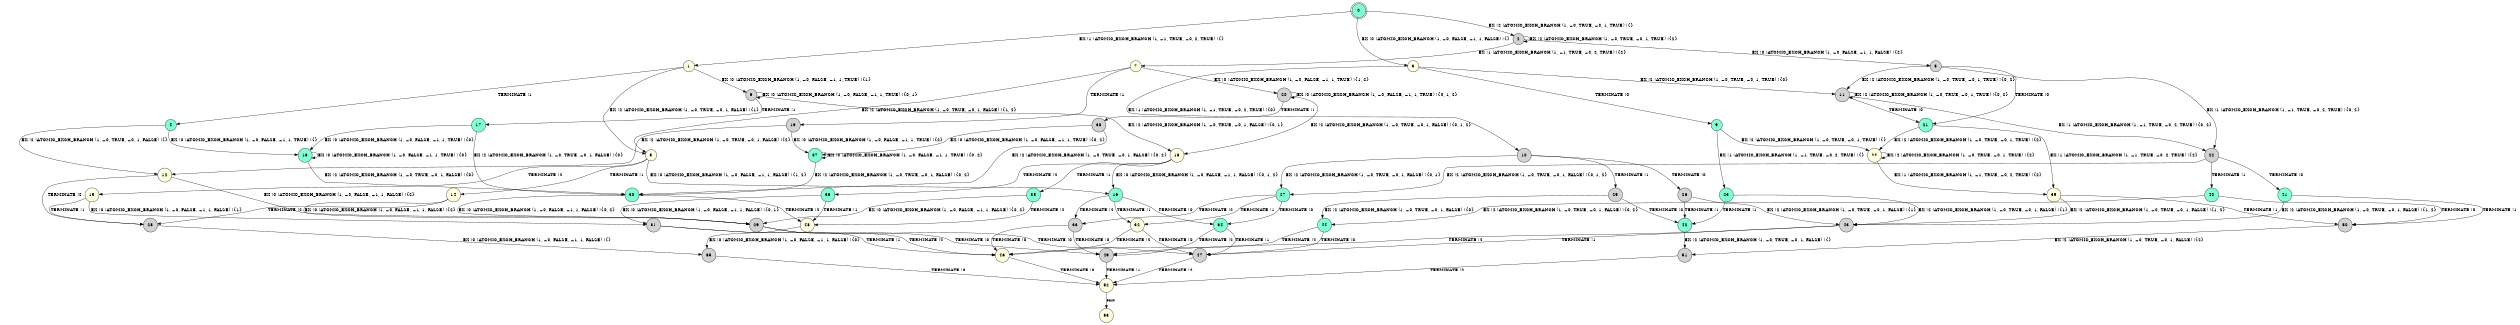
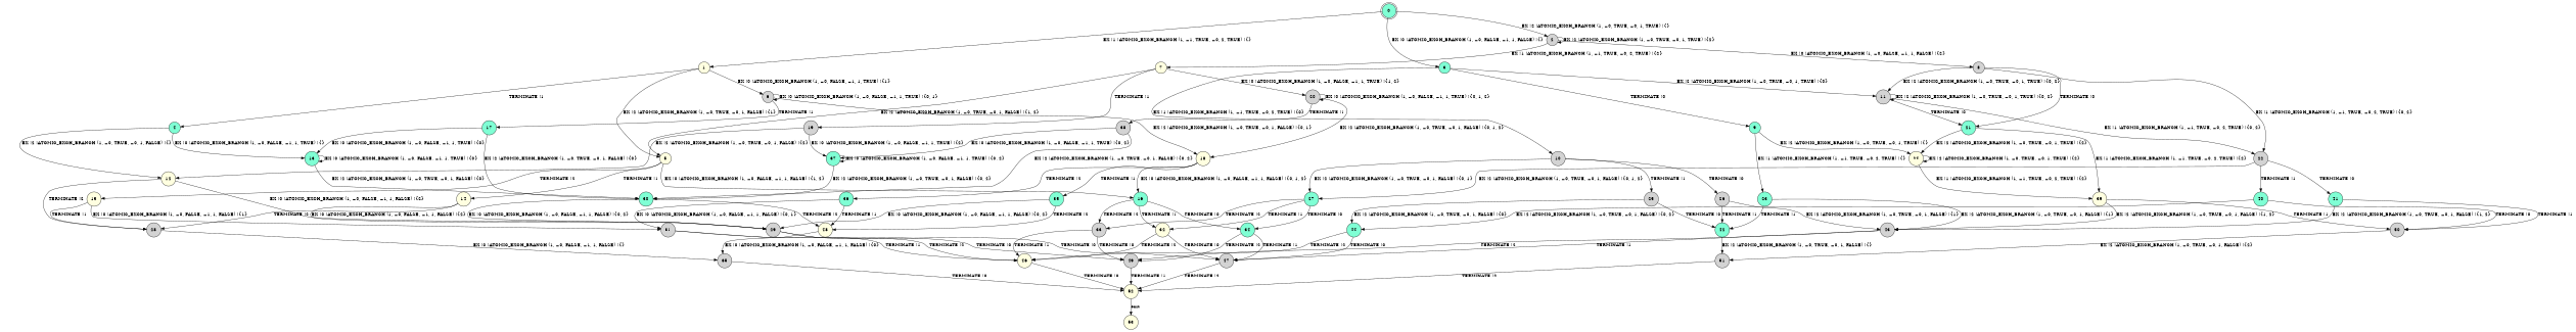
  digraph {
    fontname="DejaVu Serif"
    node [fillcolor=lightgrey fontname="DejaVu Serif" shape=circle style=filled]
    edge [fontname="DejaVu Serif"]
    0 [fillcolor=aquamarine peripheries=2]
    1 [fillcolor=lightyellow]
    2
-   3 [fillcolor=lightyellow]
+   3 [fillcolor=aquamarine]
    4 [fillcolor=aquamarine]
    5 [fillcolor=lightyellow]
    6
    7 [fillcolor=lightyellow]
    8
    9 [fillcolor=aquamarine]
    10
    11
    12 [fillcolor=lightyellow]
    13 [fillcolor=aquamarine]
    14 [fillcolor=lightyellow]
    15 [fillcolor=lightyellow]
    16 [fillcolor=aquamarine]
    17 [fillcolor=aquamarine]
    18 [fillcolor=lightyellow]
    19
    20
    21 [fillcolor=aquamarine]
    22
    23 [fillcolor=aquamarine]
    24 [fillcolor=lightyellow]
    25
    26
    27 [fillcolor=aquamarine]
    28
    29
    30 [fillcolor=aquamarine]
    31
    32 [fillcolor=lightyellow]
    33
    34 [fillcolor=aquamarine]
    35 [fillcolor=aquamarine]
    36 [fillcolor=aquamarine]
    37 [fillcolor=aquamarine]
    38
    39 [fillcolor=lightyellow]
    40 [fillcolor=aquamarine]
    41 [fillcolor=aquamarine]
    42 [fillcolor=aquamarine]
    43
    44 [fillcolor=aquamarine]
    n46 [label=65]
    46 [fillcolor=lightyellow]
    47
    48 [fillcolor=lightyellow]
    49
    50
    51
    52 [fillcolor=lightyellow]
    53 [fillcolor=lightyellow]
    0 -> 1 [label="EX !1 !ATOMIC_EXCH_BRANCH (1, +1, TRUE, +0, 2, TRUE) !{}"]
    0 -> 2 [label="EX !2 !ATOMIC_EXCH_BRANCH (1, +0, TRUE, +0, 1, TRUE) !{}"]
    0 -> 3 [label="EX !0 !ATOMIC_EXCH_BRANCH (1, +0, FALSE, +1, 1, FALSE) !{}"]
    1 -> 4 [label="TERMINATE !1"]
    1 -> 5 [label="EX !2 !ATOMIC_EXCH_BRANCH (1, +0, TRUE, +0, 1, FALSE) !{1}"]
    1 -> 6 [label="EX !0 !ATOMIC_EXCH_BRANCH (1, +0, FALSE, +1, 1, TRUE) !{1}"]
    2 -> 2 [label="EX !2 !ATOMIC_EXCH_BRANCH (1, +0, TRUE, +0, 1, TRUE) !{2}"]
    2 -> 7 [label="EX !1 !ATOMIC_EXCH_BRANCH (1, +1, TRUE, +0, 2, TRUE) !{2}"]
    2 -> 8 [label="EX !0 !ATOMIC_EXCH_BRANCH (1, +0, FALSE, +1, 1, FALSE) !{2}"]
    3 -> 9 [label="TERMINATE !0"]
    3 -> 10 [label="EX !1 !ATOMIC_EXCH_BRANCH (1, +1, TRUE, +0, 2, TRUE) !{0}"]
    3 -> 11 [label="EX !2 !ATOMIC_EXCH_BRANCH (1, +0, TRUE, +0, 1, TRUE) !{0}"]
    4 -> 12 [label="EX !2 !ATOMIC_EXCH_BRANCH (1, +0, TRUE, +0, 1, FALSE) !{}"]
    4 -> 13 [label="EX !0 !ATOMIC_EXCH_BRANCH (1, +0, FALSE, +1, 1, TRUE) !{}"]
    5 -> 14 [label="TERMINATE !1"]
    5 -> 15 [label="TERMINATE !2"]
    5 -> 16 [label="EX !0 !ATOMIC_EXCH_BRANCH (1, +0, FALSE, +1, 1, FALSE) !{1, 2}"]
    6 -> 6 [label="EX !0 !ATOMIC_EXCH_BRANCH (1, +0, FALSE, +1, 1, TRUE) !{0, 1}"]
    6 -> 17 [label="TERMINATE !1"]
    6 -> 18 [label="EX !2 !ATOMIC_EXCH_BRANCH (1, +0, TRUE, +0, 1, FALSE) !{0, 1}"]
    7 -> 5 [label="EX !2 !ATOMIC_EXCH_BRANCH (1, +0, TRUE, +0, 1, FALSE) !{1, 2}"]
    7 -> 19 [label="TERMINATE !1"]
    7 -> 20 [label="EX !0 !ATOMIC_EXCH_BRANCH (1, +0, FALSE, +1, 1, TRUE) !{1, 2}"]
    8 -> 11 [label="EX !2 !ATOMIC_EXCH_BRANCH (1, +0, TRUE, +0, 1, TRUE) !{0, 2}"]
    8 -> 21 [label="TERMINATE !0"]
    8 -> 22 [label="EX !1 !ATOMIC_EXCH_BRANCH (1, +1, TRUE, +0, 2, TRUE) !{0, 2}"]
    9 -> 23 [label="EX !1 !ATOMIC_EXCH_BRANCH (1, +1, TRUE, +0, 2, TRUE) !{}"]
    9 -> 24 [label="EX !2 !ATOMIC_EXCH_BRANCH (1, +0, TRUE, +0, 1, TRUE) !{}"]
    10 -> 25 [label="TERMINATE !1"]
    10 -> 26 [label="TERMINATE !0"]
    10 -> 27 [label="EX !2 !ATOMIC_EXCH_BRANCH (1, +0, TRUE, +0, 1, FALSE) !{0, 1}"]
    11 -> 11 [label="EX !2 !ATOMIC_EXCH_BRANCH (1, +0, TRUE, +0, 1, TRUE) !{0, 2}"]
    11 -> 21 [label="TERMINATE !0"]
    11 -> 22 [label="EX !1 !ATOMIC_EXCH_BRANCH (1, +1, TRUE, +0, 2, TRUE) !{0, 2}"]
    12 -> 28 [label="TERMINATE !2"]
    12 -> 29 [label="EX !0 !ATOMIC_EXCH_BRANCH (1, +0, FALSE, +1, 1, FALSE) !{2}"]
    13 -> 13 [label="EX !0 !ATOMIC_EXCH_BRANCH (1, +0, FALSE, +1, 1, TRUE) !{0}"]
    13 -> 30 [label="EX !2 !ATOMIC_EXCH_BRANCH (1, +0, TRUE, +0, 1, FALSE) !{0}"]
    14 -> 28 [label="TERMINATE !2"]
    14 -> 29 [label="EX !0 !ATOMIC_EXCH_BRANCH (1, +0, FALSE, +1, 1, FALSE) !{2}"]
    15 -> 28 [label="TERMINATE !1"]
    15 -> 31 [label="EX !0 !ATOMIC_EXCH_BRANCH (1, +0, FALSE, +1, 1, FALSE) !{1}"]
    16 -> 32 [label="TERMINATE !1"]
    16 -> 33 [label="TERMINATE !2"]
    16 -> 34 [label="TERMINATE !0"]
    17 -> 13 [label="EX !0 !ATOMIC_EXCH_BRANCH (1, +0, FALSE, +1, 1, TRUE) !{0}"]
    17 -> 30 [label="EX !2 !ATOMIC_EXCH_BRANCH (1, +0, TRUE, +0, 1, FALSE) !{0}"]
    18 -> 16 [label="EX !0 !ATOMIC_EXCH_BRANCH (1, +0, FALSE, +1, 1, FALSE) !{0, 1, 2}"]
    18 -> 35 [label="TERMINATE !1"]
    18 -> 36 [label="TERMINATE !2"]
    19 -> 12 [label="EX !2 !ATOMIC_EXCH_BRANCH (1, +0, TRUE, +0, 1, FALSE) !{2}"]
    19 -> 37 [label="EX !0 !ATOMIC_EXCH_BRANCH (1, +0, FALSE, +1, 1, TRUE) !{2}"]
    20 -> 18 [label="EX !2 !ATOMIC_EXCH_BRANCH (1, +0, TRUE, +0, 1, FALSE) !{0, 1, 2}"]
    20 -> 20 [label="EX !0 !ATOMIC_EXCH_BRANCH (1, +0, FALSE, +1, 1, TRUE) !{0, 1, 2}"]
    20 -> 38 [label="TERMINATE !1"]
    21 -> 24 [label="EX !2 !ATOMIC_EXCH_BRANCH (1, +0, TRUE, +0, 1, TRUE) !{2}"]
    21 -> 39 [label="EX !1 !ATOMIC_EXCH_BRANCH (1, +1, TRUE, +0, 2, TRUE) !{2}"]
    22 -> 27 [label="EX !2 !ATOMIC_EXCH_BRANCH (1, +0, TRUE, +0, 1, FALSE) !{0, 1, 2}"]
    22 -> 40 [label="TERMINATE !1"]
    22 -> 41 [label="TERMINATE !0"]
    23 -> 42 [label="TERMINATE !1"]
    23 -> 43 [label="EX !2 !ATOMIC_EXCH_BRANCH (1, +0, TRUE, +0, 1, FALSE) !{1}"]
    24 -> 24 [label="EX !2 !ATOMIC_EXCH_BRANCH (1, +0, TRUE, +0, 1, TRUE) !{2}"]
    24 -> 39 [label="EX !1 !ATOMIC_EXCH_BRANCH (1, +1, TRUE, +0, 2, TRUE) !{2}"]
    25 -> 42 [label="TERMINATE !0"]
    25 -> 44 [label="EX !2 !ATOMIC_EXCH_BRANCH (1, +0, TRUE, +0, 1, FALSE) !{0}"]
    26 -> 42 [label="TERMINATE !1"]
    26 -> 43 [label="EX !2 !ATOMIC_EXCH_BRANCH (1, +0, TRUE, +0, 1, FALSE) !{1}"]
    27 -> 32 [label="TERMINATE !1"]
    27 -> 33 [label="TERMINATE !2"]
    27 -> 34 [label="TERMINATE !0"]
    28 -> n46 [label="EX !0 !ATOMIC_EXCH_BRANCH (1, +0, FALSE, +1, 1, FALSE) !{}"]
    29 -> 46 [label="TERMINATE !2"]
    29 -> 47 [label="TERMINATE !0"]
    30 -> 29 [label="EX !0 !ATOMIC_EXCH_BRANCH (1, +0, FALSE, +1, 1, FALSE) !{0, 2}"]
    30 -> 48 [label="TERMINATE !2"]
    31 -> 46 [label="TERMINATE !1"]
    31 -> 49 [label="TERMINATE !0"]
    32 -> 46 [label="TERMINATE !2"]
    32 -> 47 [label="TERMINATE !0"]
-   33 -> 46 [label="TERMINATE !0"]
+   33 -> 46 [label="TERMINATE !1"]
    33 -> 49 [label="TERMINATE !0"]
    34 -> 47 [label="TERMINATE !1"]
    34 -> 49 [label="TERMINATE !2"]
    35 -> 29 [label="EX !0 !ATOMIC_EXCH_BRANCH (1, +0, FALSE, +1, 1, FALSE) !{0, 2}"]
    35 -> 48 [label="TERMINATE !2"]
    36 -> 31 [label="EX !0 !ATOMIC_EXCH_BRANCH (1, +0, FALSE, +1, 1, FALSE) !{0, 1}"]
    36 -> 48 [label="TERMINATE !1"]
    37 -> 30 [label="EX !2 !ATOMIC_EXCH_BRANCH (1, +0, TRUE, +0, 1, FALSE) !{0, 2}"]
    37 -> 37 [label="EX !0 !ATOMIC_EXCH_BRANCH (1, +0, FALSE, +1, 1, TRUE) !{0, 2}"]
    38 -> 30 [label="EX !2 !ATOMIC_EXCH_BRANCH (1, +0, TRUE, +0, 1, FALSE) !{0, 2}"]
    38 -> 37 [label="EX !0 !ATOMIC_EXCH_BRANCH (1, +0, FALSE, +1, 1, TRUE) !{0, 2}"]
    39 -> 43 [label="EX !2 !ATOMIC_EXCH_BRANCH (1, +0, TRUE, +0, 1, FALSE) !{1, 2}"]
    39 -> 50 [label="TERMINATE !1"]
    40 -> 44 [label="EX !2 !ATOMIC_EXCH_BRANCH (1, +0, TRUE, +0, 1, FALSE) !{0, 2}"]
    40 -> 50 [label="TERMINATE !0"]
    41 -> 43 [label="EX !2 !ATOMIC_EXCH_BRANCH (1, +0, TRUE, +0, 1, FALSE) !{1, 2}"]
    41 -> 50 [label="TERMINATE !1"]
    42 -> 51 [label="EX !2 !ATOMIC_EXCH_BRANCH (1, +0, TRUE, +0, 1, FALSE) !{}"]
    43 -> 47 [label="TERMINATE !1"]
    43 -> 49 [label="TERMINATE !2"]
    44 -> 46 [label="TERMINATE !2"]
    44 -> 47 [label="TERMINATE !0"]
    n46 -> 52 [label="TERMINATE !0"]
    46 -> 52 [label="TERMINATE !0"]
    47 -> 52 [label="TERMINATE !2"]
    48 -> n46 [label="EX !0 !ATOMIC_EXCH_BRANCH (1, +0, FALSE, +1, 1, FALSE) !{0}"]
    49 -> 52 [label="TERMINATE !1"]
    50 -> 51 [label="EX !2 !ATOMIC_EXCH_BRANCH (1, +0, TRUE, +0, 1, FALSE) !{2}"]
    51 -> 52 [label="TERMINATE !2"]
    52 -> 53 [label=exit]
  }
